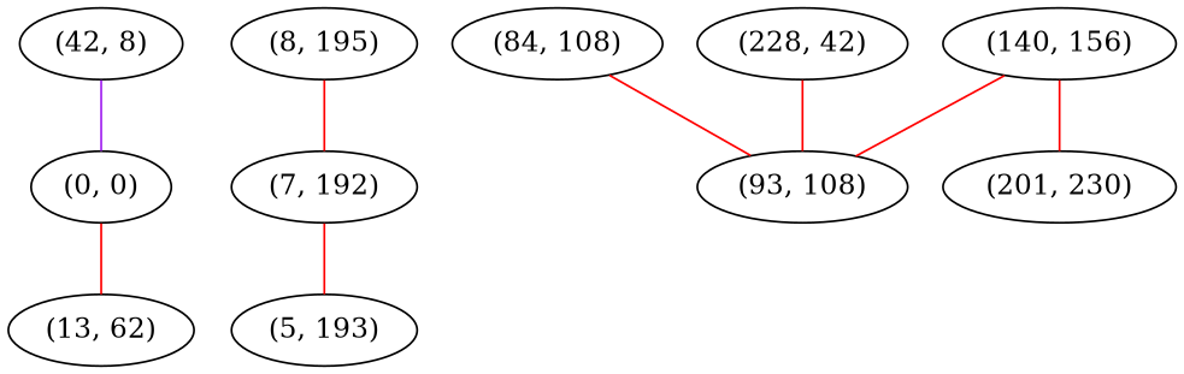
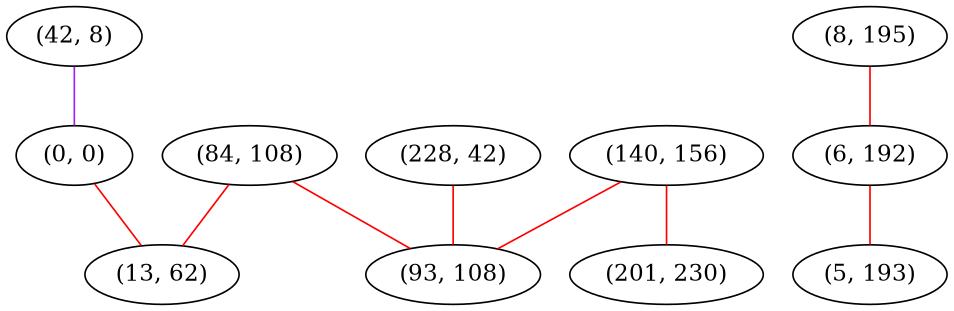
  graph {
    edge [color=red weight=1]
    "(42, 8)"
    "(0, 0)"
    "(13, 62)"
    "(8, 195)"
-   "(7, 192)"
+   "(7, 192)" [label="(6, 192)"]
    "(5, 193)"
    "(84, 108)"
    "(93, 108)"
    "(228, 42)"
    n10 [label="(140, 156)"]
    "(201, 230)"
    "(42, 8)" -- "(0, 0)" [color=purple weight=4]
    "(0, 0)" -- "(13, 62)"
    "(8, 195)" -- "(7, 192)"
    "(7, 192)" -- "(5, 193)"
+   "(84, 108)" -- "(13, 62)"
    "(84, 108)" -- "(93, 108)"
    "(228, 42)" -- "(93, 108)"
    n10 -- "(93, 108)"
    n10 -- "(201, 230)"
  }
